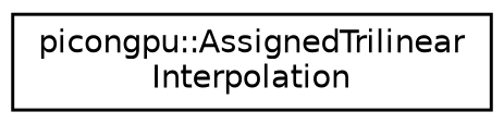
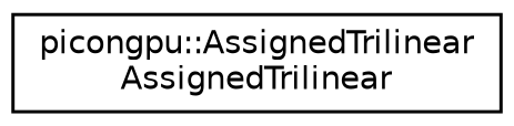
  digraph {
    rankdir=LR
-   n1 [color=black fillcolor=white fontname=Helvetica fontsize=10 height=0.2 label="picongpu::AssignedTrilinear\lInterpolation" shape=record style=filled width=0.4]
+   n1 [color=black fillcolor=white fontname=Helvetica fontsize=10 height=0.2 label="picongpu::AssignedTrilinear\lAssignedTrilinear" shape=record style=filled width=0.4]
  }
